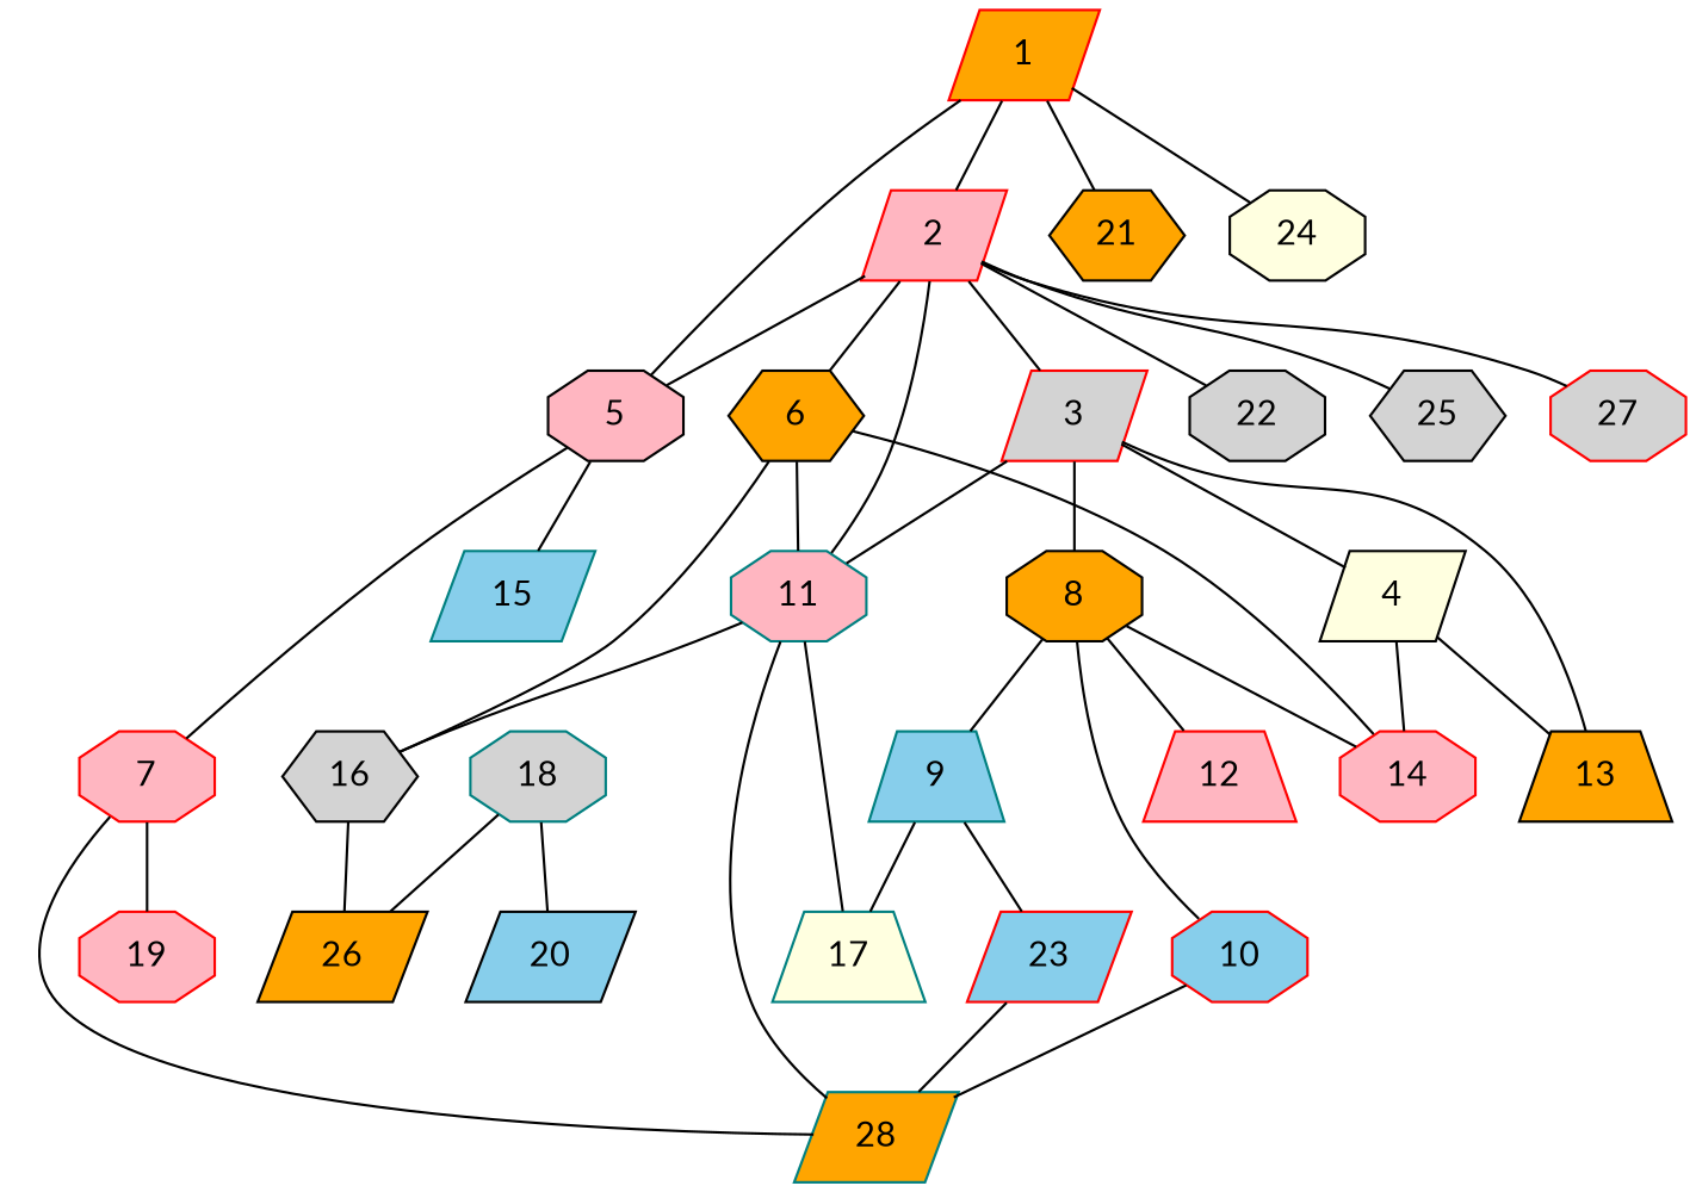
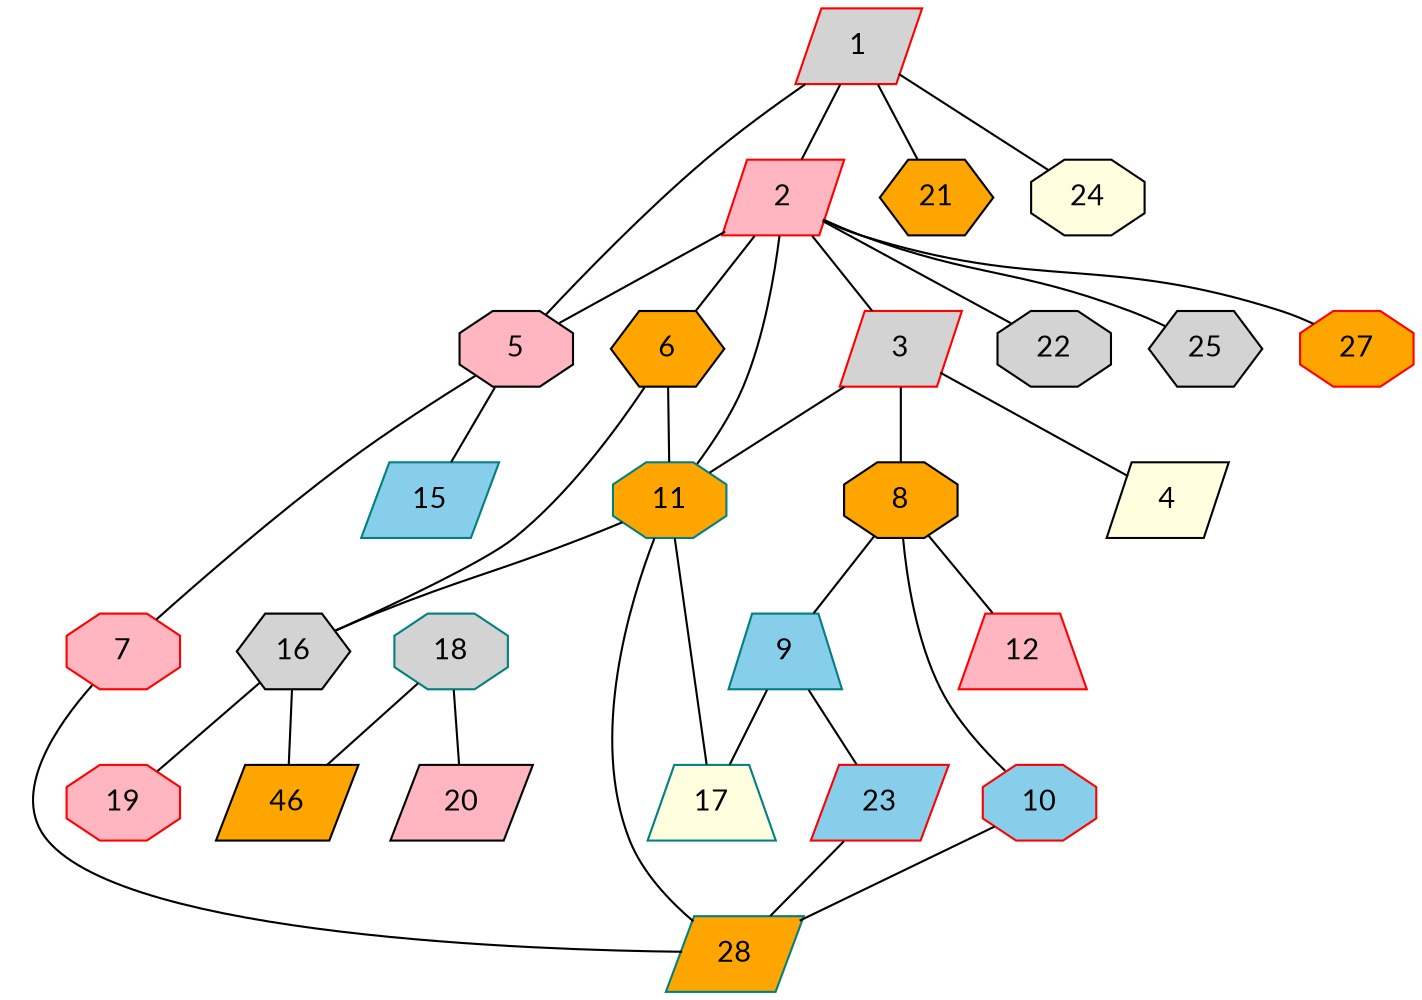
  graph {
    fontname=Lato
    node [color=black fillcolor=lightpink fontname=Lato shape=octagon style=filled]
    edge [fontname=Lato weight=1.0]
-   1 [color=red fillcolor=orange shape=parallelogram]
+   1 [color=red fillcolor=lightgrey shape=parallelogram]
    2 [color=red shape=parallelogram]
    5
    21 [fillcolor=orange shape=hexagon]
    24 [fillcolor=lightyellow]
    3 [color=red fillcolor=lightgrey shape=parallelogram]
    6 [fillcolor=orange shape=hexagon]
-   11 [color=teal]
+   11 [color=teal fillcolor=orange]
    22 [fillcolor=lightgrey]
    25 [fillcolor=lightgrey shape=hexagon]
-   27 [color=red fillcolor=lightgrey]
+   27 [color=red fillcolor=orange]
    7 [color=red]
    15 [color=teal fillcolor=skyblue shape=parallelogram]
    4 [fillcolor=lightyellow shape=parallelogram]
    8 [fillcolor=orange]
-   13 [fillcolor=orange shape=trapezium]
-   14 [color=red]
    16 [fillcolor=lightgrey shape=hexagon]
    28 [color=teal fillcolor=orange shape=parallelogram]
    17 [color=teal fillcolor=lightyellow shape=trapezium]
    9 [color=teal fillcolor=skyblue shape=trapezium]
    10 [color=red fillcolor=skyblue]
    12 [color=red shape=trapezium]
    18 [color=teal fillcolor=lightgrey]
-   26 [fillcolor=orange shape=parallelogram]
-   20 [fillcolor=skyblue shape=parallelogram]
+   26 [fillcolor=orange shape=parallelogram label=46]
+   20 [shape=parallelogram]
    19 [color=red]
    23 [color=red fillcolor=skyblue shape=parallelogram]
    1 -- 2
    1 -- 5
    1 -- 21
    1 -- 24
    2 -- 5 [weight=2.0]
    2 -- 3
    2 -- 6
    2 -- 11
    2 -- 22
    2 -- 25
    2 -- 27
    5 -- 7
    5 -- 15
    3 -- 11
    3 -- 4 [weight=2.0]
    3 -- 8
-   3 -- 13
    6 -- 11
-   6 -- 14
    6 -- 16
    11 -- 16
    11 -- 28
    11 -- 17
    7 -- 28
-   4 -- 13
-   4 -- 14
-   8 -- 14 [weight=2.0]
    8 -- 9 [weight=3.0]
    8 -- 10
    8 -- 12
    16 -- 26
-   7 -- 19
+   16 -- 19
    9 -- 17 [weight=2.0]
    9 -- 23
    10 -- 28
    18 -- 26
    18 -- 20
    23 -- 28
  }
